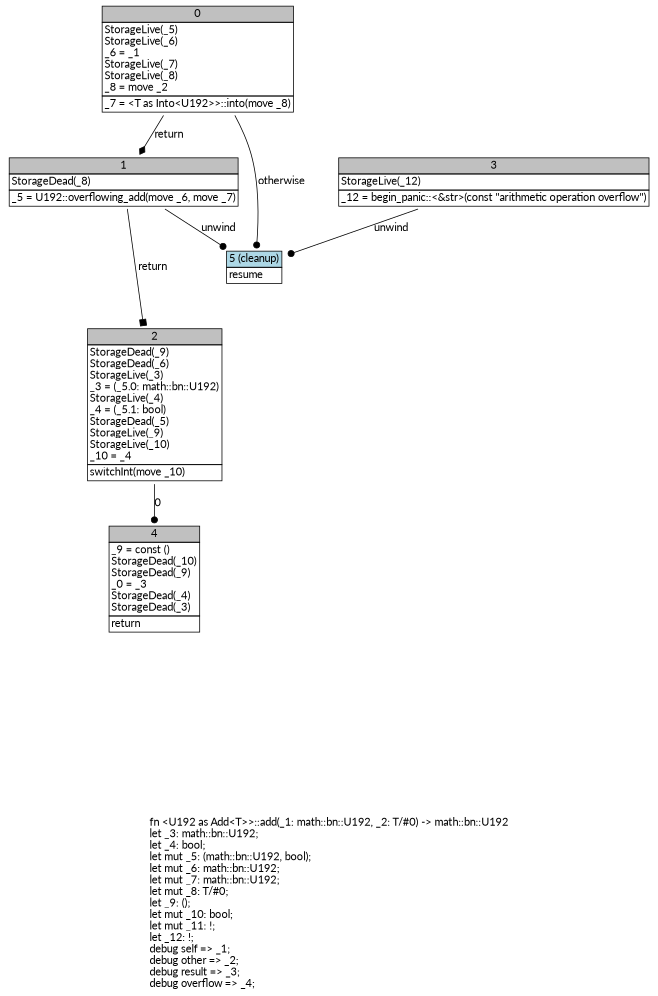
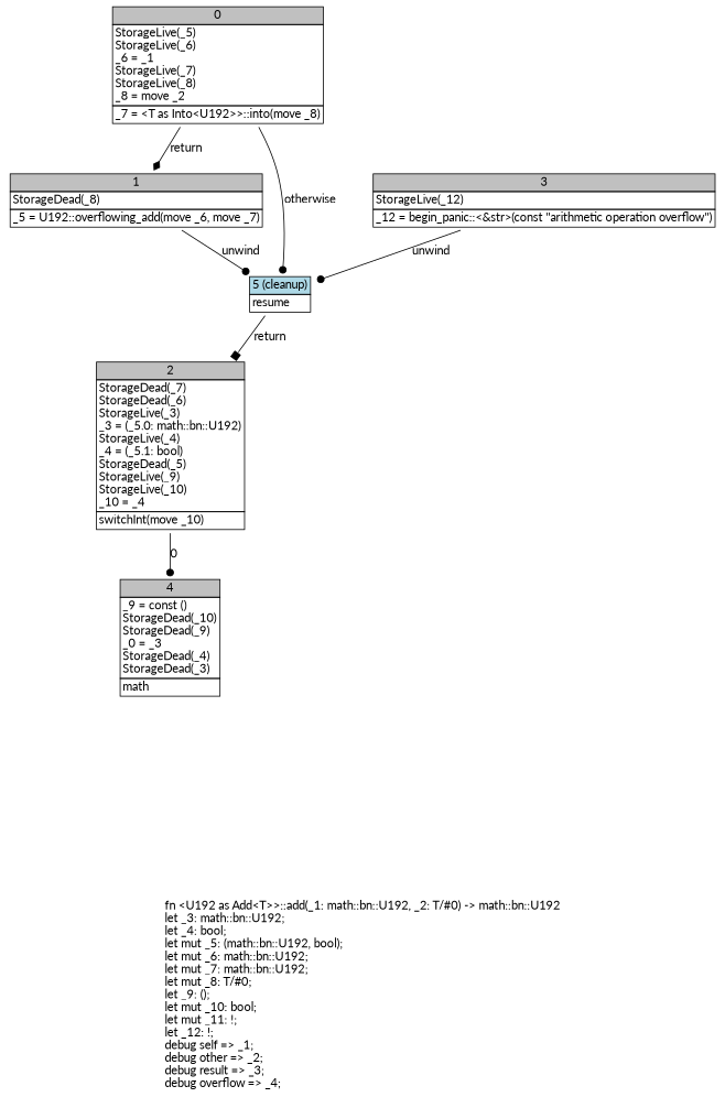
  digraph {
    fontname=Lato
    label=<fn &lt;U192 as Add&lt;T&gt;&gt;::add(_1: math::bn::U192, _2: T/#0) -&gt; math::bn::U192<br align="left"/>let _3: math::bn::U192;<br align="left"/>let _4: bool;<br align="left"/>let mut _5: (math::bn::U192, bool);<br align="left"/>let mut _6: math::bn::U192;<br align="left"/>let mut _7: math::bn::U192;<br align="left"/>let mut _8: T/#0;<br align="left"/>let _9: ();<br align="left"/>let mut _10: bool;<br align="left"/>let mut _11: !;<br align="left"/>let _12: !;<br align="left"/>debug self =&gt; _1;<br align="left"/>debug other =&gt; _2;<br align="left"/>debug result =&gt; _3;<br align="left"/>debug overflow =&gt; _4;<br align="left"/>>
    node [fontname=Lato shape=none]
    edge [arrowhead=dot fontname=Lato]
    n1 [label=<<table border="0" cellborder="1" cellspacing="0"><tr><td bgcolor="gray" align="center" colspan="1">0</td></tr><tr><td align="left" balign="left">StorageLive(_5)<br/>StorageLive(_6)<br/>_6 = _1<br/>StorageLive(_7)<br/>StorageLive(_8)<br/>_8 = move _2<br/></td></tr><tr><td align="left">_7 = &lt;T as Into&lt;U192&gt;&gt;::into(move _8)</td></tr></table>>]
    n2 [label=<<table border="0" cellborder="1" cellspacing="0"><tr><td bgcolor="gray" align="center" colspan="1">1</td></tr><tr><td align="left" balign="left">StorageDead(_8)<br/></td></tr><tr><td align="left">_5 = U192::overflowing_add(move _6, move _7)</td></tr></table>>]
    n3 [label=<<table border="0" cellborder="1" cellspacing="0"><tr><td bgcolor="lightblue" align="center" colspan="1">5 (cleanup)</td></tr><tr><td align="left">resume</td></tr></table>>]
-   n4 [label=<<table border="0" cellborder="1" cellspacing="0"><tr><td bgcolor="gray" align="center" colspan="1">2</td></tr><tr><td align="left" balign="left">StorageDead(_9)<br/>StorageDead(_6)<br/>StorageLive(_3)<br/>_3 = (_5.0: math::bn::U192)<br/>StorageLive(_4)<br/>_4 = (_5.1: bool)<br/>StorageDead(_5)<br/>StorageLive(_9)<br/>StorageLive(_10)<br/>_10 = _4<br/></td></tr><tr><td align="left">switchInt(move _10)</td></tr></table>>]
-   n5 [label=<<table border="0" cellborder="1" cellspacing="0"><tr><td bgcolor="gray" align="center" colspan="1">4</td></tr><tr><td align="left" balign="left">_9 = const ()<br/>StorageDead(_10)<br/>StorageDead(_9)<br/>_0 = _3<br/>StorageDead(_4)<br/>StorageDead(_3)<br/></td></tr><tr><td align="left">return</td></tr></table>>]
+   n4 [label=<<table border="0" cellborder="1" cellspacing="0"><tr><td bgcolor="gray" align="center" colspan="1">2</td></tr><tr><td align="left" balign="left">StorageDead(_7)<br/>StorageDead(_6)<br/>StorageLive(_3)<br/>_3 = (_5.0: math::bn::U192)<br/>StorageLive(_4)<br/>_4 = (_5.1: bool)<br/>StorageDead(_5)<br/>StorageLive(_9)<br/>StorageLive(_10)<br/>_10 = _4<br/></td></tr><tr><td align="left">switchInt(move _10)</td></tr></table>>]
+   n5 [label=<<table border="0" cellborder="1" cellspacing="0"><tr><td bgcolor="gray" align="center" colspan="1">4</td></tr><tr><td align="left" balign="left">_9 = const ()<br/>StorageDead(_10)<br/>StorageDead(_9)<br/>_0 = _3<br/>StorageDead(_4)<br/>StorageDead(_3)<br/></td></tr><tr><td align="left">math</td></tr></table>>]
    n6 [label=<<table border="0" cellborder="1" cellspacing="0"><tr><td bgcolor="gray" align="center" colspan="1">3</td></tr><tr><td align="left" balign="left">StorageLive(_12)<br/></td></tr><tr><td align="left">_12 = begin_panic::&lt;&amp;str&gt;(const &quot;arithmetic operation overflow&quot;)</td></tr></table>>]
    n1 -> n2 [arrowhead=diamond label=return]
    n1 -> n3 [label=otherwise]
    n2 -> n3 [label=unwind]
-   n2 -> n4 [arrowhead=box label=return]
+   n3 -> n4 [arrowhead=box label=return]
    n4 -> n5 [label=0]
    n6 -> n3 [label=unwind]
  }
